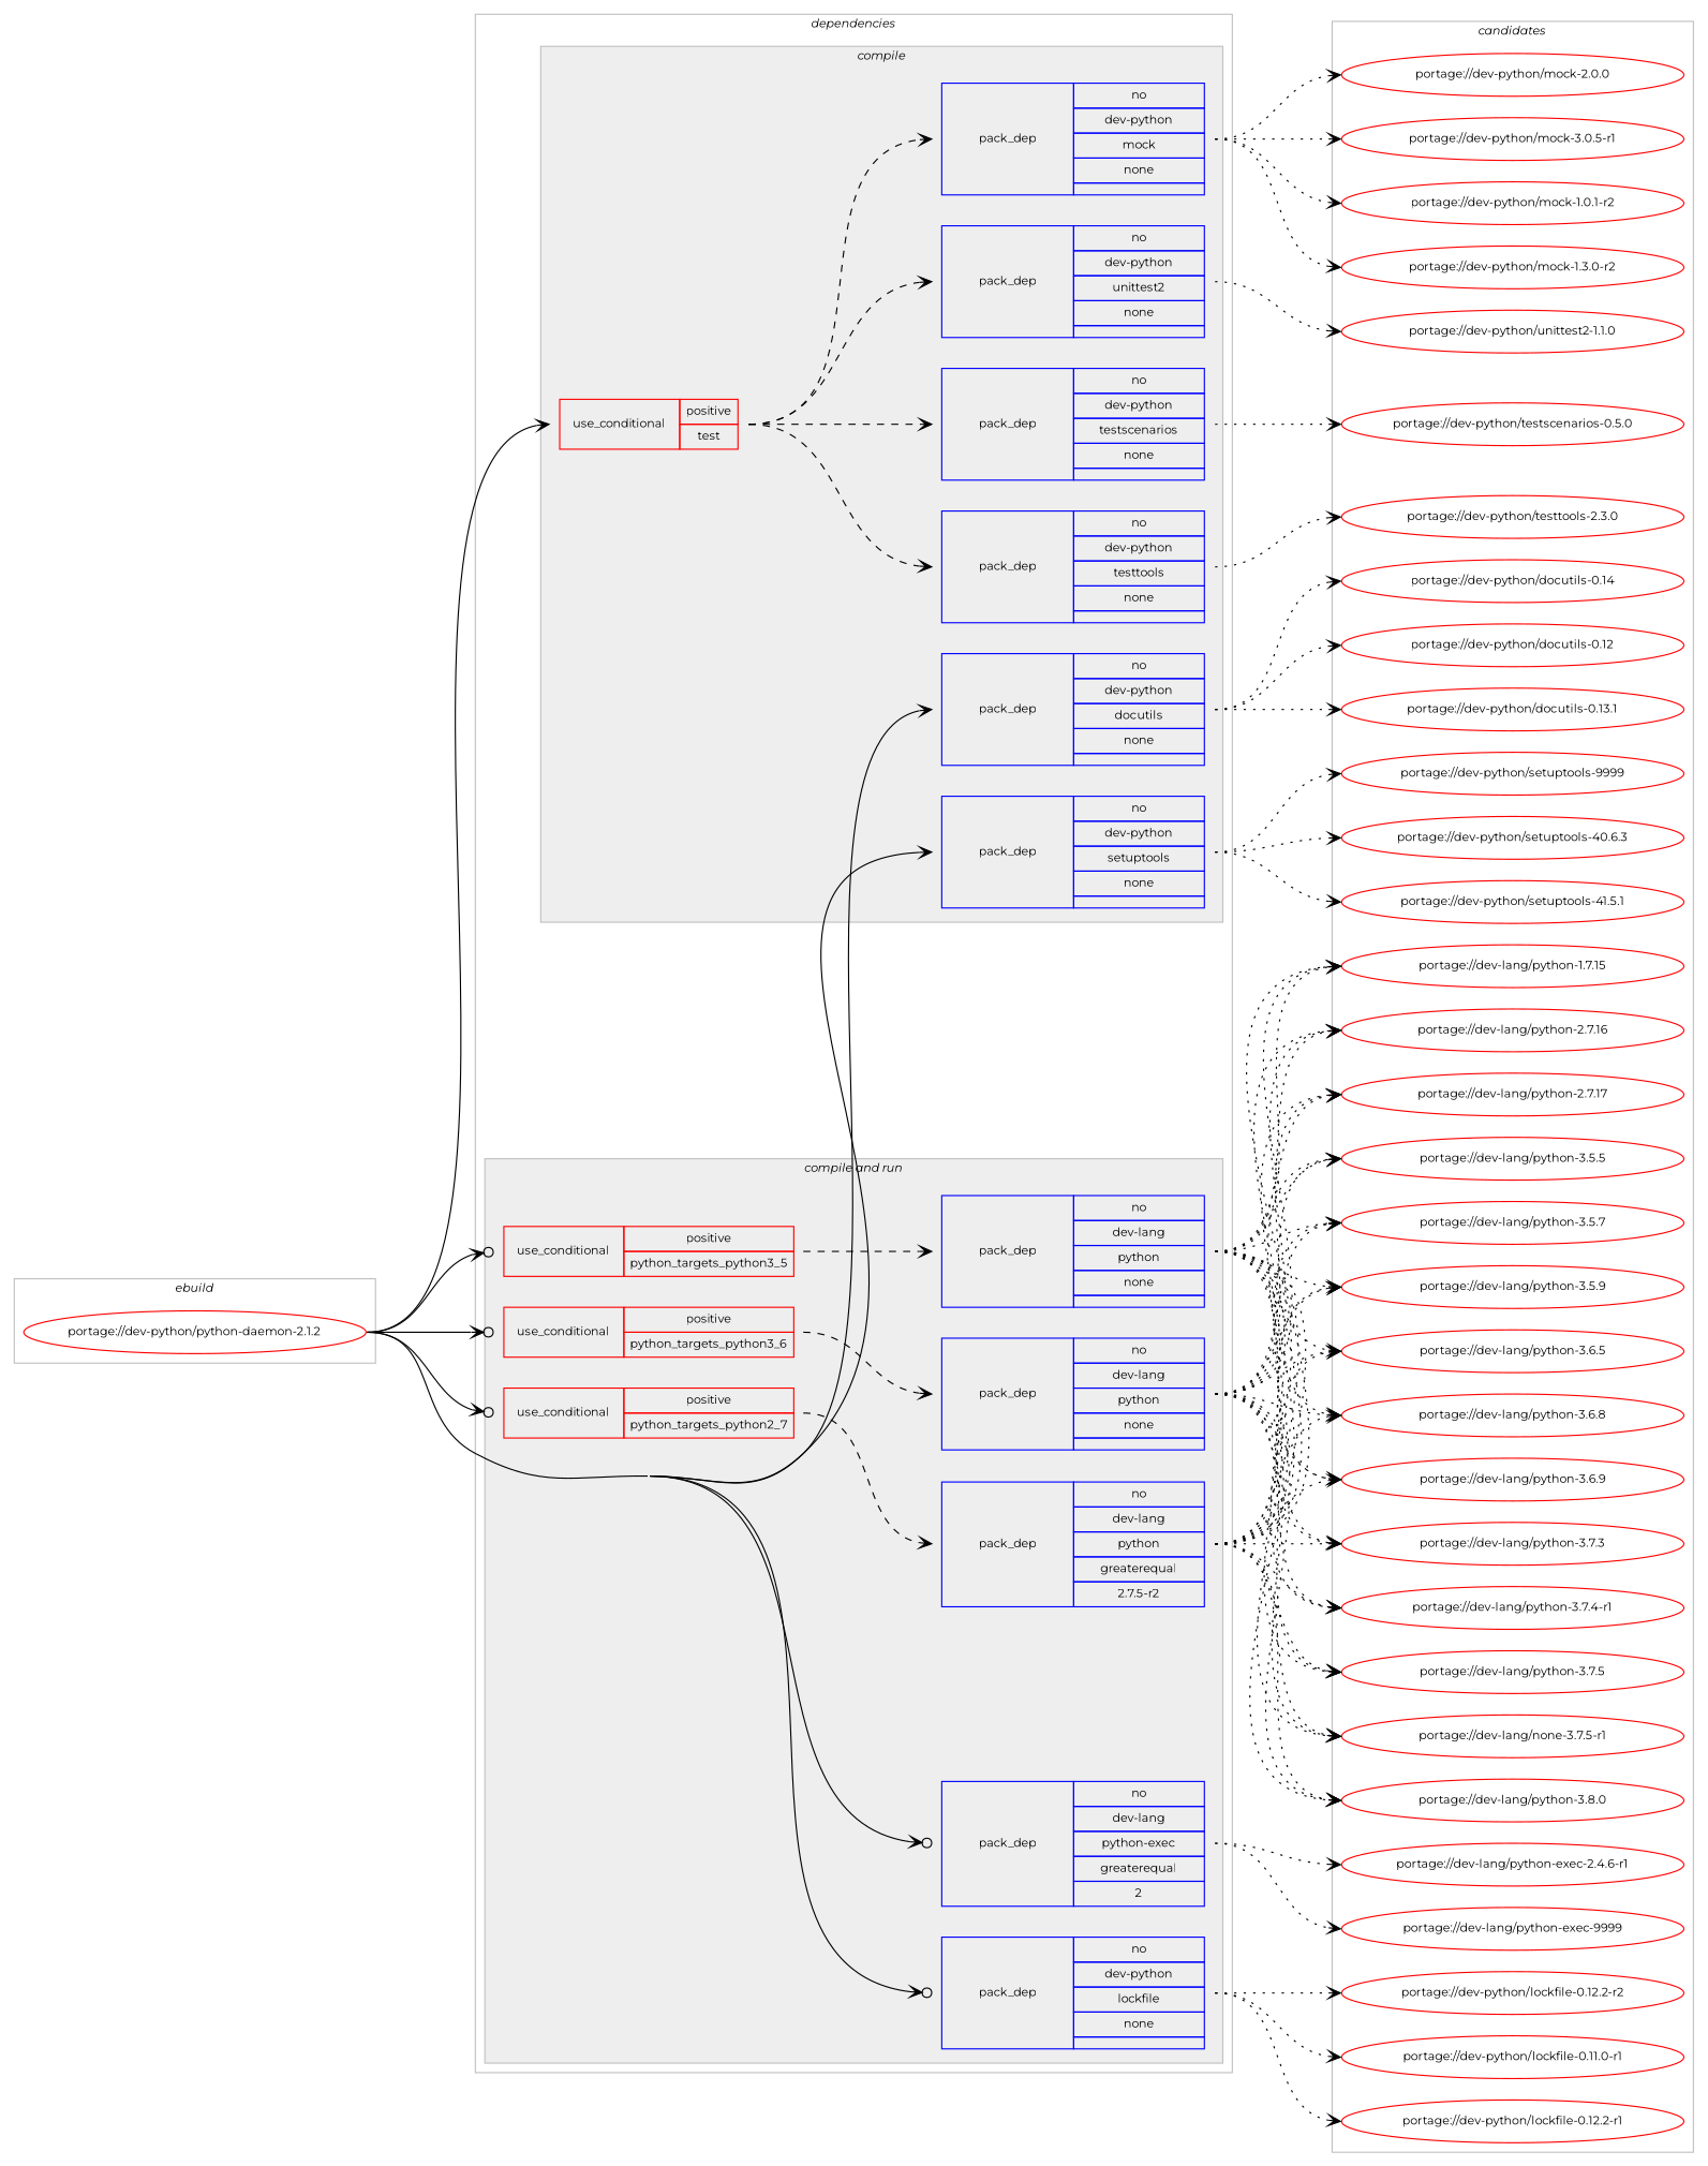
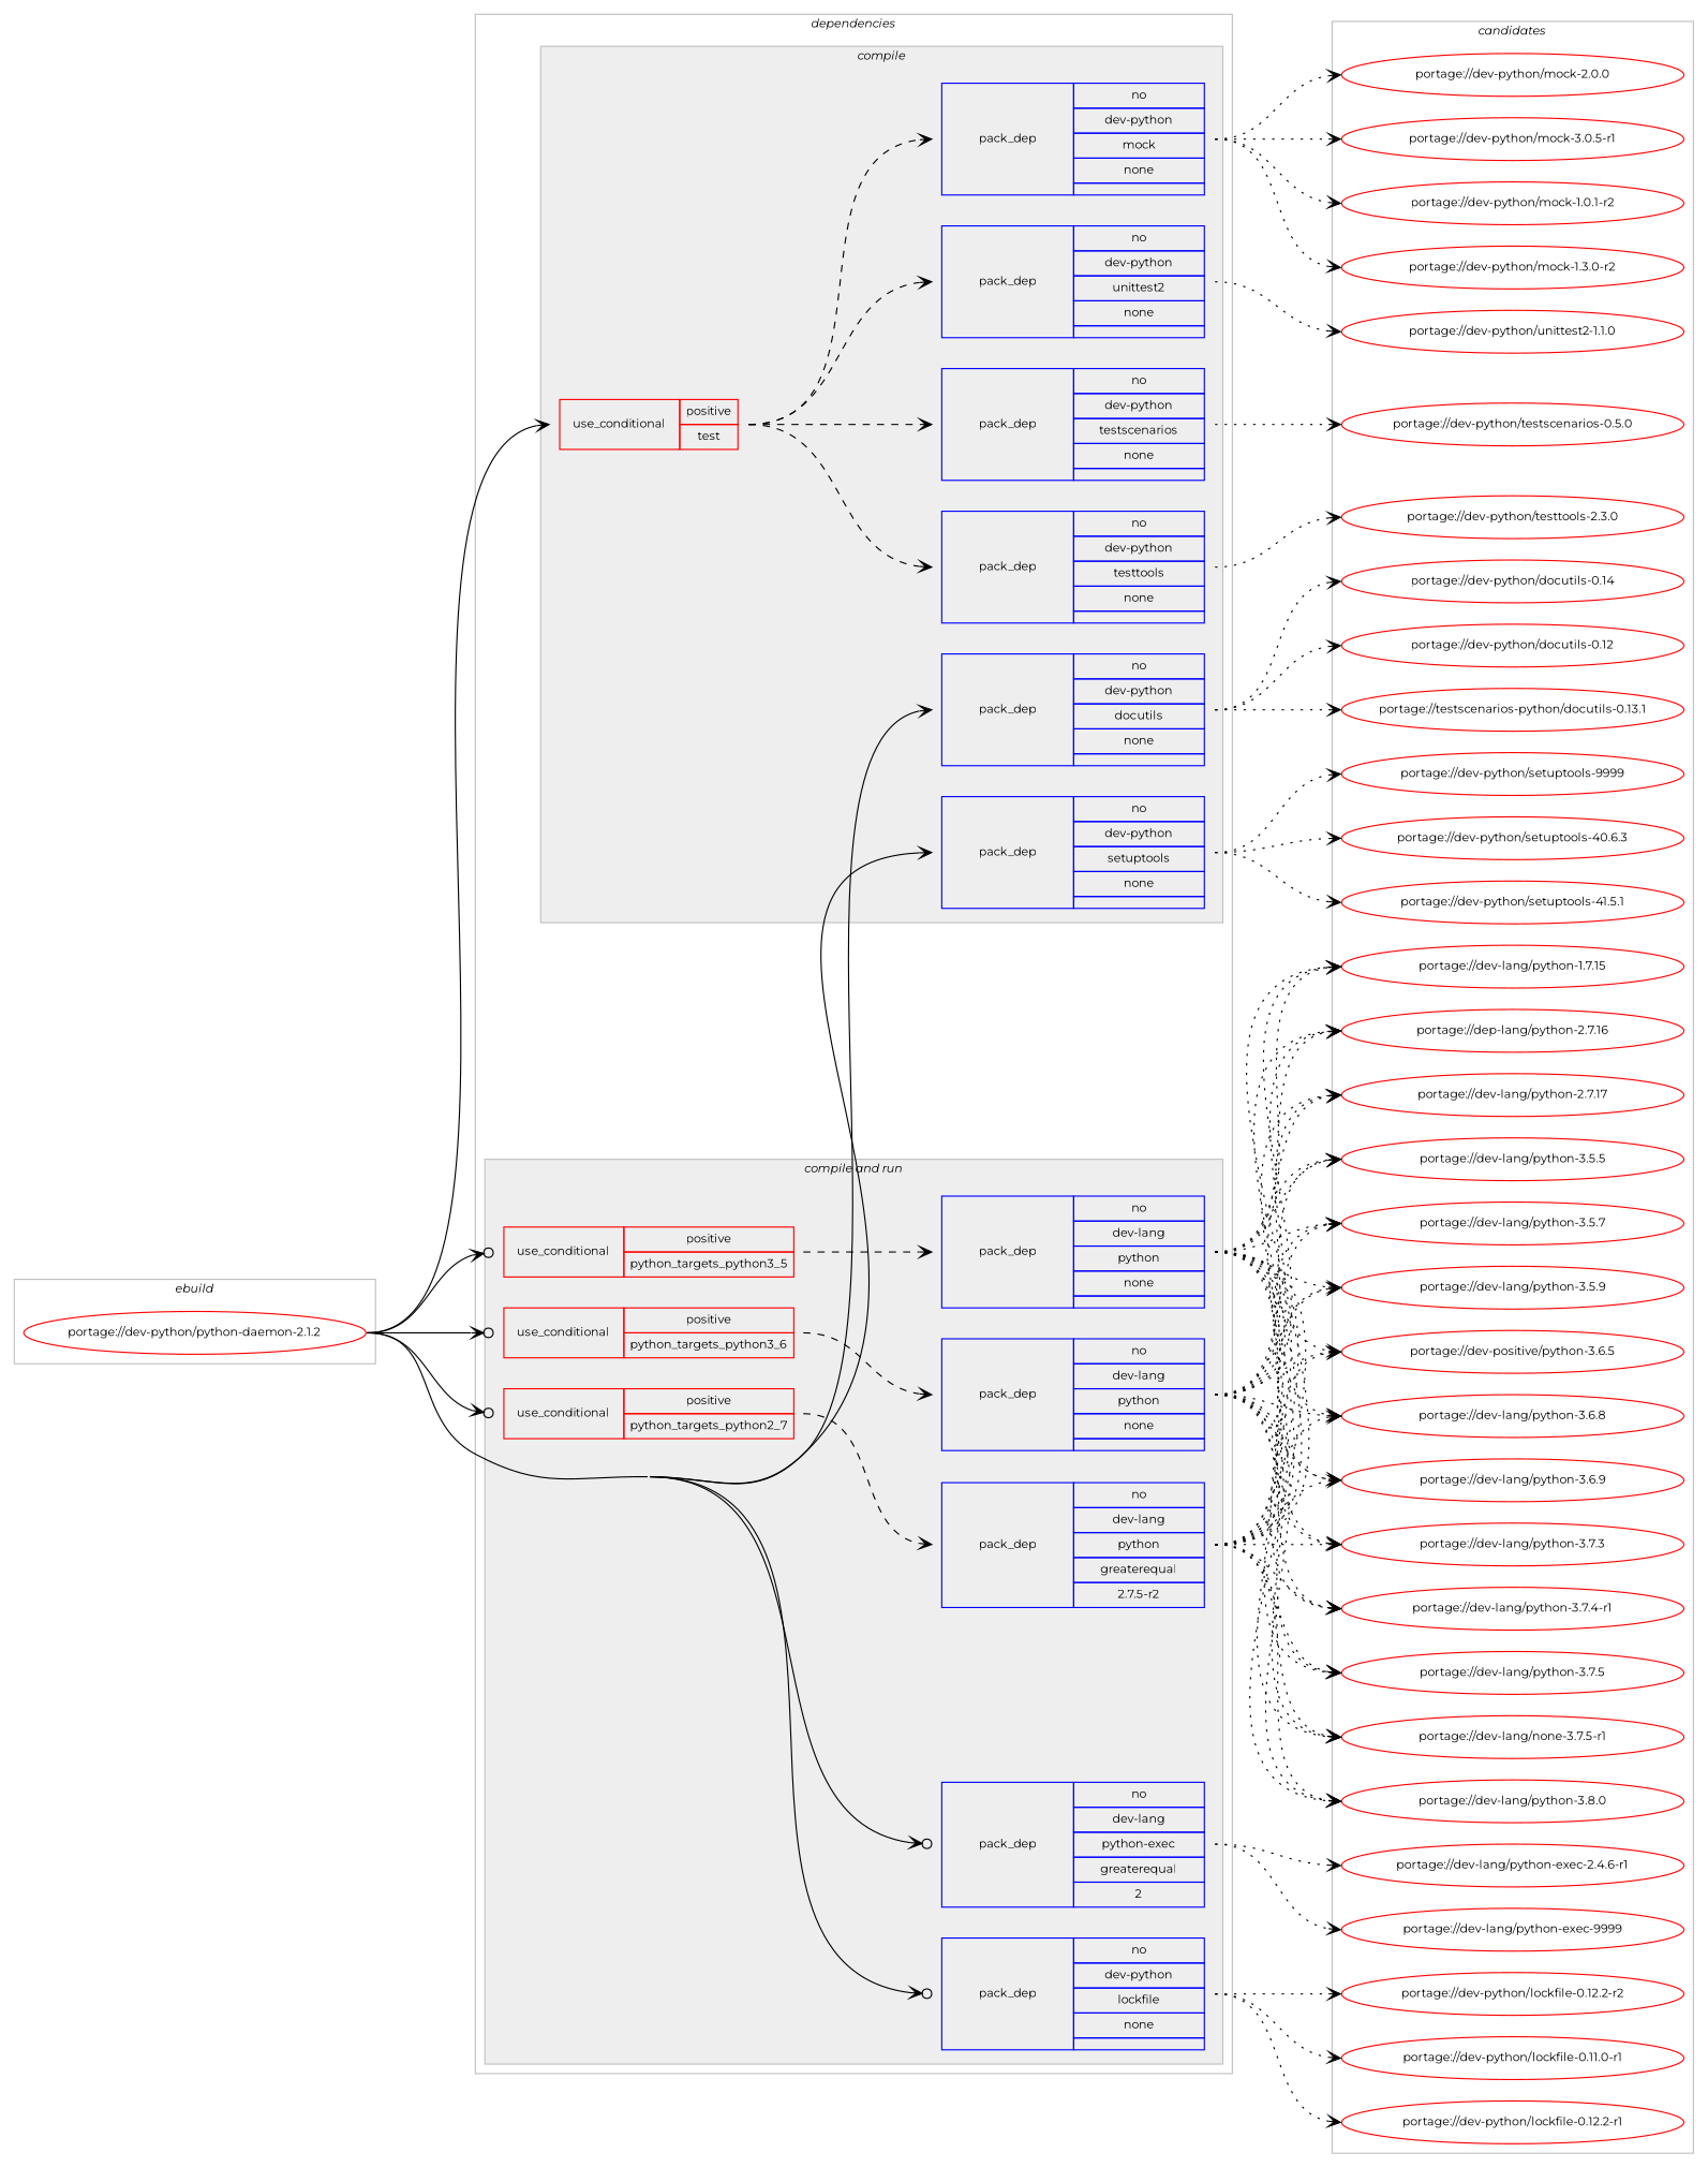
  digraph {
    compound=true
    concentrate=true
    fontname=Montserrat
    fontsize=10
    newrank=true
    rankdir=LR
    ranksep=1.5
    node [color=red fontname=Montserrat fontsize=10]
    edge [arrowhead=vee fontname=Montserrat headport=w style=dotted tailport=e weight=100]
    n1 [label="portage://dev-python/python-daemon-2.1.2" width=4]
    n2 [color=blue label=<<TABLE BORDER="0" CELLBORDER="1" CELLSPACING="0" CELLPADDING="4" WIDTH="220"><TR><TD ROWSPAN="6" CELLPADDING="30">pack_dep</TD></TR><TR><TD WIDTH="110">no</TD></TR><TR><TD>dev-python</TD></TR><TR><TD>unittest2</TD></TR><TR><TD>none</TD></TR><TR><TD></TD></TR></TABLE>> shape=none]
    n3 [color=blue label=<<TABLE BORDER="0" CELLBORDER="1" CELLSPACING="0" CELLPADDING="4" WIDTH="220"><TR><TD ROWSPAN="6" CELLPADDING="30">pack_dep</TD></TR><TR><TD WIDTH="110">no</TD></TR><TR><TD>dev-python</TD></TR><TR><TD>mock</TD></TR><TR><TD>none</TD></TR><TR><TD></TD></TR></TABLE>> shape=none]
    n4 [color=blue label=<<TABLE BORDER="0" CELLBORDER="1" CELLSPACING="0" CELLPADDING="4" WIDTH="220"><TR><TD ROWSPAN="6" CELLPADDING="30">pack_dep</TD></TR><TR><TD WIDTH="110">no</TD></TR><TR><TD>dev-python</TD></TR><TR><TD>testtools</TD></TR><TR><TD>none</TD></TR><TR><TD></TD></TR></TABLE>> shape=none]
    n5 [color=blue label=<<TABLE BORDER="0" CELLBORDER="1" CELLSPACING="0" CELLPADDING="4" WIDTH="220"><TR><TD ROWSPAN="6" CELLPADDING="30">pack_dep</TD></TR><TR><TD WIDTH="110">no</TD></TR><TR><TD>dev-python</TD></TR><TR><TD>testscenarios</TD></TR><TR><TD>none</TD></TR><TR><TD></TD></TR></TABLE>> shape=none]
    n6 [label=<<TABLE BORDER="0" CELLBORDER="1" CELLSPACING="0" CELLPADDING="4"><TR><TD ROWSPAN="3" CELLPADDING="10">use_conditional</TD></TR><TR><TD>positive</TD></TR><TR><TD>test</TD></TR></TABLE>> shape=none]
    n7 [color=blue label=<<TABLE BORDER="0" CELLBORDER="1" CELLSPACING="0" CELLPADDING="4" WIDTH="220"><TR><TD ROWSPAN="6" CELLPADDING="30">pack_dep</TD></TR><TR><TD WIDTH="110">no</TD></TR><TR><TD>dev-python</TD></TR><TR><TD>docutils</TD></TR><TR><TD>none</TD></TR><TR><TD></TD></TR></TABLE>> shape=none]
    n8 [color=blue label=<<TABLE BORDER="0" CELLBORDER="1" CELLSPACING="0" CELLPADDING="4" WIDTH="220"><TR><TD ROWSPAN="6" CELLPADDING="30">pack_dep</TD></TR><TR><TD WIDTH="110">no</TD></TR><TR><TD>dev-python</TD></TR><TR><TD>setuptools</TD></TR><TR><TD>none</TD></TR><TR><TD></TD></TR></TABLE>> shape=none]
    n9 [color=blue label=<<TABLE BORDER="0" CELLBORDER="1" CELLSPACING="0" CELLPADDING="4" WIDTH="220"><TR><TD ROWSPAN="6" CELLPADDING="30">pack_dep</TD></TR><TR><TD WIDTH="110">no</TD></TR><TR><TD>dev-lang</TD></TR><TR><TD>python</TD></TR><TR><TD>greaterequal</TD></TR><TR><TD>2.7.5-r2</TD></TR></TABLE>> shape=none]
    n10 [label=<<TABLE BORDER="0" CELLBORDER="1" CELLSPACING="0" CELLPADDING="4"><TR><TD ROWSPAN="3" CELLPADDING="10">use_conditional</TD></TR><TR><TD>positive</TD></TR><TR><TD>python_targets_python2_7</TD></TR></TABLE>> shape=none]
    n11 [color=blue label=<<TABLE BORDER="0" CELLBORDER="1" CELLSPACING="0" CELLPADDING="4" WIDTH="220"><TR><TD ROWSPAN="6" CELLPADDING="30">pack_dep</TD></TR><TR><TD WIDTH="110">no</TD></TR><TR><TD>dev-lang</TD></TR><TR><TD>python</TD></TR><TR><TD>none</TD></TR><TR><TD></TD></TR></TABLE>> shape=none]
    n12 [label=<<TABLE BORDER="0" CELLBORDER="1" CELLSPACING="0" CELLPADDING="4"><TR><TD ROWSPAN="3" CELLPADDING="10">use_conditional</TD></TR><TR><TD>positive</TD></TR><TR><TD>python_targets_python3_5</TD></TR></TABLE>> shape=none]
    n13 [color=blue label=<<TABLE BORDER="0" CELLBORDER="1" CELLSPACING="0" CELLPADDING="4" WIDTH="220"><TR><TD ROWSPAN="6" CELLPADDING="30">pack_dep</TD></TR><TR><TD WIDTH="110">no</TD></TR><TR><TD>dev-lang</TD></TR><TR><TD>python</TD></TR><TR><TD>none</TD></TR><TR><TD></TD></TR></TABLE>> shape=none]
    n14 [label=<<TABLE BORDER="0" CELLBORDER="1" CELLSPACING="0" CELLPADDING="4"><TR><TD ROWSPAN="3" CELLPADDING="10">use_conditional</TD></TR><TR><TD>positive</TD></TR><TR><TD>python_targets_python3_6</TD></TR></TABLE>> shape=none]
    n15 [color=blue label=<<TABLE BORDER="0" CELLBORDER="1" CELLSPACING="0" CELLPADDING="4" WIDTH="220"><TR><TD ROWSPAN="6" CELLPADDING="30">pack_dep</TD></TR><TR><TD WIDTH="110">no</TD></TR><TR><TD>dev-lang</TD></TR><TR><TD>python-exec</TD></TR><TR><TD>greaterequal</TD></TR><TR><TD>2</TD></TR></TABLE>> shape=none]
    n16 [color=blue label=<<TABLE BORDER="0" CELLBORDER="1" CELLSPACING="0" CELLPADDING="4" WIDTH="220"><TR><TD ROWSPAN="6" CELLPADDING="30">pack_dep</TD></TR><TR><TD WIDTH="110">no</TD></TR><TR><TD>dev-python</TD></TR><TR><TD>lockfile</TD></TR><TR><TD>none</TD></TR><TR><TD></TD></TR></TABLE>> shape=none]
    n17 [label="portage://dev-python/unittest2-1.1.0" width=4]
    n18 [label="portage://dev-python/mock-1.0.1-r2" width=4]
    n19 [label="portage://dev-python/mock-1.3.0-r2" width=4]
    n20 [label="portage://dev-python/mock-2.0.0" width=4]
    n21 [label="portage://dev-python/mock-3.0.5-r1" width=4]
    n22 [label="portage://dev-python/testtools-2.3.0" width=4]
    n23 [label="portage://dev-python/testscenarios-0.5.0" width=4]
    n24 [label="portage://dev-python/docutils-0.12" width=4]
-   n25 [label="portage://dev-python/docutils-0.13.1" width=4]
+   n25 [label="portage://testscenarios-python/docutils-0.13.1" width=4]
    n26 [label="portage://dev-python/docutils-0.14" width=4]
    n27 [label="portage://dev-python/setuptools-40.6.3" width=4]
    n28 [label="portage://dev-python/setuptools-41.5.1" width=4]
    n29 [label="portage://dev-python/setuptools-9999" width=4]
    n30 [label="portage://dev-lang/python-1.7.15" width=4]
-   n31 [label="portage://dev-lang/python-2.7.16" width=4]
+   n31 [label="portage://dep-lang/python-2.7.16" width=4]
    n32 [label="portage://dev-lang/python-2.7.17" width=4]
    n33 [label="portage://dev-lang/python-3.5.5" width=4]
    n34 [label="portage://dev-lang/python-3.5.7" width=4]
    n35 [label="portage://dev-lang/python-3.5.9" width=4]
-   n36 [label="portage://dev-lang/python-3.6.5" width=4]
+   n36 [label="portage://dev-positive/python-3.6.5" width=4]
    n37 [label="portage://dev-lang/python-3.6.8" width=4]
    n38 [label="portage://dev-lang/python-3.6.9" width=4]
    n39 [label="portage://dev-lang/python-3.7.3" width=4]
    n40 [label="portage://dev-lang/python-3.7.4-r1" width=4]
    n41 [label="portage://dev-lang/python-3.7.5" width=4]
    n42 [label="portage://dev-lang/none-3.7.5-r1" width=4]
    n43 [label="portage://dev-lang/python-3.8.0" width=4]
    n44 [label="portage://dev-lang/python-exec-2.4.6-r1" width=4]
    n45 [label="portage://dev-lang/python-exec-9999" width=4]
    n46 [label="portage://dev-python/lockfile-0.11.0-r1" width=4]
    n47 [label="portage://dev-python/lockfile-0.12.2-r1" width=4]
    n48 [label="portage://dev-python/lockfile-0.12.2-r2" width=4]
    subgraph cluster_1 {
      color=gray
      label=<<i>ebuild</i>>
      rank=same
      n1
    }
    subgraph cluster_2 {
      color=gray
      label=<<i>dependencies</i>>
      subgraph cluster_3 {
        color=gray
        fillcolor="#eeeeee"
        label=<<i>compile</i>>
        style=filled
        subgraph sub_4 {
          color=gray
          fillcolor="#eeeeee"
          label=<<i>compile</i>>
          style=filled
          n6
          subgraph sub_5 {
            color=gray
            fillcolor="#eeeeee"
            label=<<i>compile</i>>
            style=filled
            n2
          }
          subgraph sub_6 {
            color=gray
            fillcolor="#eeeeee"
            label=<<i>compile</i>>
            style=filled
            n3
          }
          subgraph sub_7 {
            color=gray
            fillcolor="#eeeeee"
            label=<<i>compile</i>>
            style=filled
            n4
          }
          subgraph sub_8 {
            color=gray
            fillcolor="#eeeeee"
            label=<<i>compile</i>>
            style=filled
            n5
          }
        }
        subgraph sub_9 {
          color=gray
          fillcolor="#eeeeee"
          label=<<i>compile</i>>
          style=filled
          n7
        }
        subgraph sub_10 {
          color=gray
          fillcolor="#eeeeee"
          label=<<i>compile</i>>
          style=filled
          n8
        }
      }
      subgraph cluster_11 {
        color=gray
        fillcolor="#eeeeee"
        label=<<i>compile and run</i>>
        style=filled
        subgraph sub_12 {
          color=gray
          fillcolor="#eeeeee"
          label=<<i>compile and run</i>>
          style=filled
          n10
          subgraph sub_13 {
            color=gray
            fillcolor="#eeeeee"
            label=<<i>compile and run</i>>
            style=filled
            n9
          }
        }
        subgraph sub_14 {
          color=gray
          fillcolor="#eeeeee"
          label=<<i>compile and run</i>>
          style=filled
          n12
          subgraph sub_15 {
            color=gray
            fillcolor="#eeeeee"
            label=<<i>compile and run</i>>
            style=filled
            n11
          }
        }
        subgraph sub_16 {
          color=gray
          fillcolor="#eeeeee"
          label=<<i>compile and run</i>>
          style=filled
          n14
          subgraph sub_17 {
            color=gray
            fillcolor="#eeeeee"
            label=<<i>compile and run</i>>
            style=filled
            n13
          }
        }
        subgraph sub_18 {
          color=gray
          fillcolor="#eeeeee"
          label=<<i>compile and run</i>>
          style=filled
          n15
        }
        subgraph sub_19 {
          color=gray
          fillcolor="#eeeeee"
          label=<<i>compile and run</i>>
          style=filled
          n16
        }
      }
      subgraph cluster_20 {
        color=gray
        fillcolor="#eeeeee"
        label=<<i>run</i>>
        style=filled
      }
    }
    subgraph cluster_21 {
      color=gray
      label=<<i>candidates</i>>
      rank=same
      subgraph sub_22 {
        color=black
        label=<<i>candidates</i>>
        nodesep=1
        rank=same
        n17
      }
      subgraph sub_23 {
        color=black
        label=<<i>candidates</i>>
        nodesep=1
        rank=same
        n18
        n19
        n20
        n21
      }
      subgraph sub_24 {
        color=black
        label=<<i>candidates</i>>
        nodesep=1
        rank=same
        n22
      }
      subgraph sub_25 {
        color=black
        label=<<i>candidates</i>>
        nodesep=1
        rank=same
        n23
      }
      subgraph sub_26 {
        color=black
        label=<<i>candidates</i>>
        nodesep=1
        rank=same
        n24
        n25
        n26
      }
      subgraph sub_27 {
        color=black
        label=<<i>candidates</i>>
        nodesep=1
        rank=same
        n27
        n28
        n29
      }
      subgraph sub_28 {
        color=black
        label=<<i>candidates</i>>
        nodesep=1
        rank=same
        n30
        n31
        n32
        n33
        n34
        n35
        n36
        n37
        n38
        n39
        n40
        n41
        n42
        n43
      }
      subgraph sub_29 {
        color=black
        label=<<i>candidates</i>>
        nodesep=1
        rank=same
        n30
        n31
        n32
        n33
        n34
        n35
        n36
        n37
        n38
        n39
        n40
        n41
        n42
        n43
      }
      subgraph sub_30 {
        color=black
        label=<<i>candidates</i>>
        nodesep=1
        rank=same
        n30
        n31
        n32
        n33
        n34
        n35
        n36
        n37
        n38
        n39
        n40
        n41
        n42
        n43
      }
      subgraph sub_31 {
        color=black
        label=<<i>candidates</i>>
        nodesep=1
        rank=same
        n44
        n45
      }
      subgraph sub_32 {
        color=black
        label=<<i>candidates</i>>
        nodesep=1
        rank=same
        n46
        n47
        n48
      }
    }
    n1 -> n6 [style=solid weight=20]
    n1 -> n7 [style=solid weight=20]
    n1 -> n8 [style=solid weight=20]
    n1 -> n10 [arrowhead=odotvee style=solid weight=20]
    n1 -> n12 [arrowhead=odotvee style=solid weight=20]
    n1 -> n14 [arrowhead=odotvee style=solid weight=20]
    n1 -> n15 [arrowhead=odotvee style=solid weight=20]
    n1 -> n16 [arrowhead=odotvee style=solid weight=20]
    n2 -> n17
    n3 -> n18
    n3 -> n19
    n3 -> n20
    n3 -> n21
    n4 -> n22
    n5 -> n23
    n6 -> n2 [style=dashed weight=20]
    n6 -> n3 [style=dashed weight=20]
    n6 -> n4 [style=dashed weight=20]
    n6 -> n5 [style=dashed weight=20]
    n7 -> n24
    n7 -> n25
    n7 -> n26
    n8 -> n27
    n8 -> n28
    n8 -> n29
    n9 -> n30
    n9 -> n31
    n9 -> n32
    n9 -> n33
    n9 -> n34
    n9 -> n35
    n9 -> n36
    n9 -> n37
    n9 -> n38
    n9 -> n39
    n9 -> n40
    n9 -> n41
    n9 -> n42
    n9 -> n43
    n10 -> n9 [style=dashed weight=20]
    n11 -> n30
    n11 -> n31
    n11 -> n32
    n11 -> n33
    n11 -> n34
    n11 -> n35
    n11 -> n36
    n11 -> n37
    n11 -> n38
    n11 -> n39
    n11 -> n40
    n11 -> n41
    n11 -> n42
    n11 -> n43
    n12 -> n11 [style=dashed weight=20]
    n13 -> n30
    n13 -> n31
    n13 -> n32
    n13 -> n33
    n13 -> n34
    n13 -> n35
    n13 -> n36
    n13 -> n37
    n13 -> n38
    n13 -> n39
    n13 -> n40
    n13 -> n41
    n13 -> n42
    n13 -> n43
    n14 -> n13 [style=dashed weight=20]
    n15 -> n44
    n15 -> n45
    n16 -> n46
    n16 -> n47
    n16 -> n48
  }
